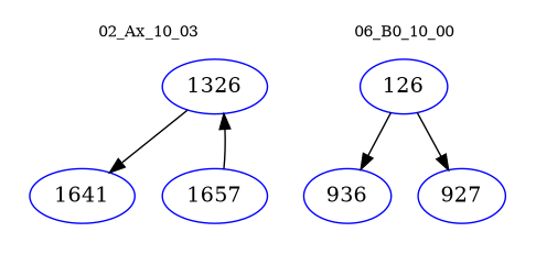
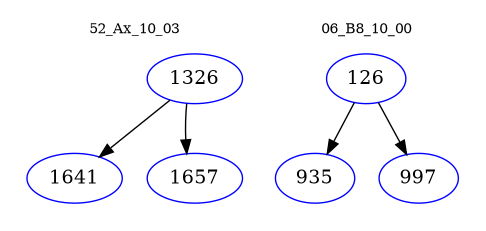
  digraph {
    node [color=blue]
    edge [color=black]
    n1 [label=1326]
    n2 [label=1641]
    n3 [label=1657]
    n4 [label=126]
-   n5 [label=936]
-   n6 [label=927]
+   n5 [label=935]
+   n6 [label=997]
    subgraph cluster_1 {
      color=white
      fontsize=10
-     label="02_Ax_10_03"
+     label="52_Ax_10_03"
      n1
      n2
      n3
    }
    subgraph cluster_2 {
      color=white
      fontsize=10
-     label="06_B0_10_00"
+     label="06_B8_10_00"
      n4
      n5
      n6
    }
    n1 -> n2
-   n3 -> n1
+   n1 -> n3
    n4 -> n5
    n4 -> n6
  }
